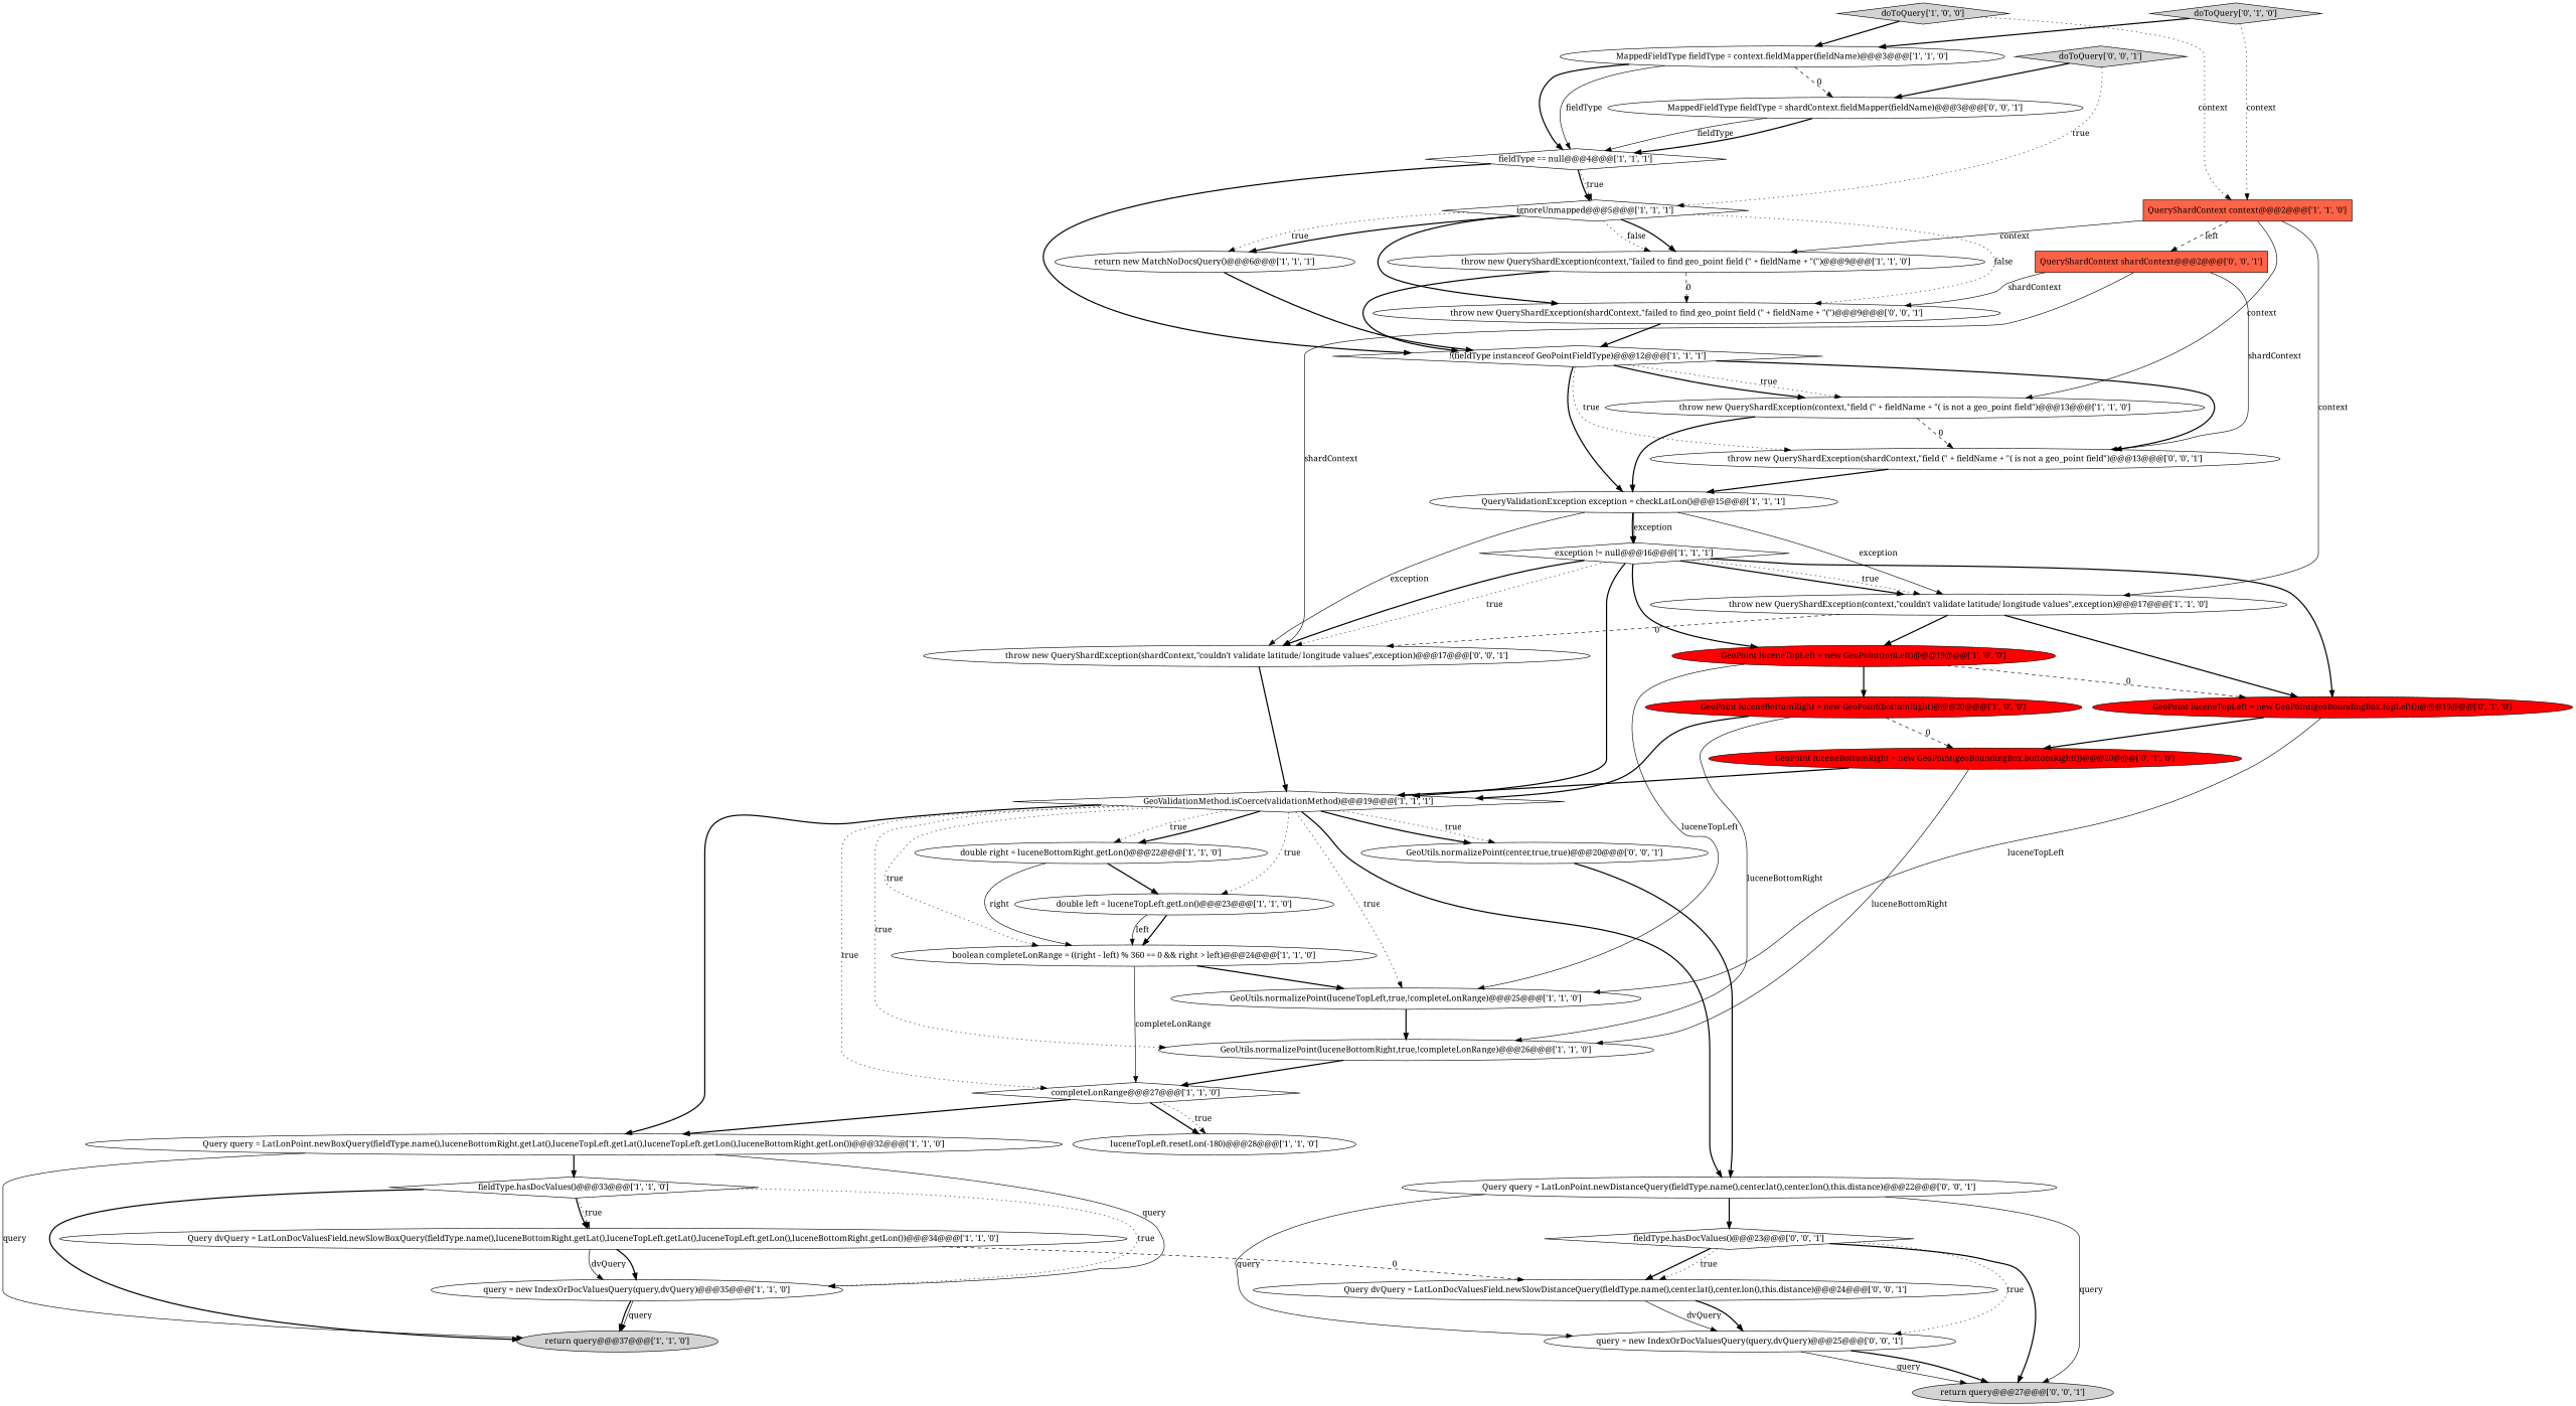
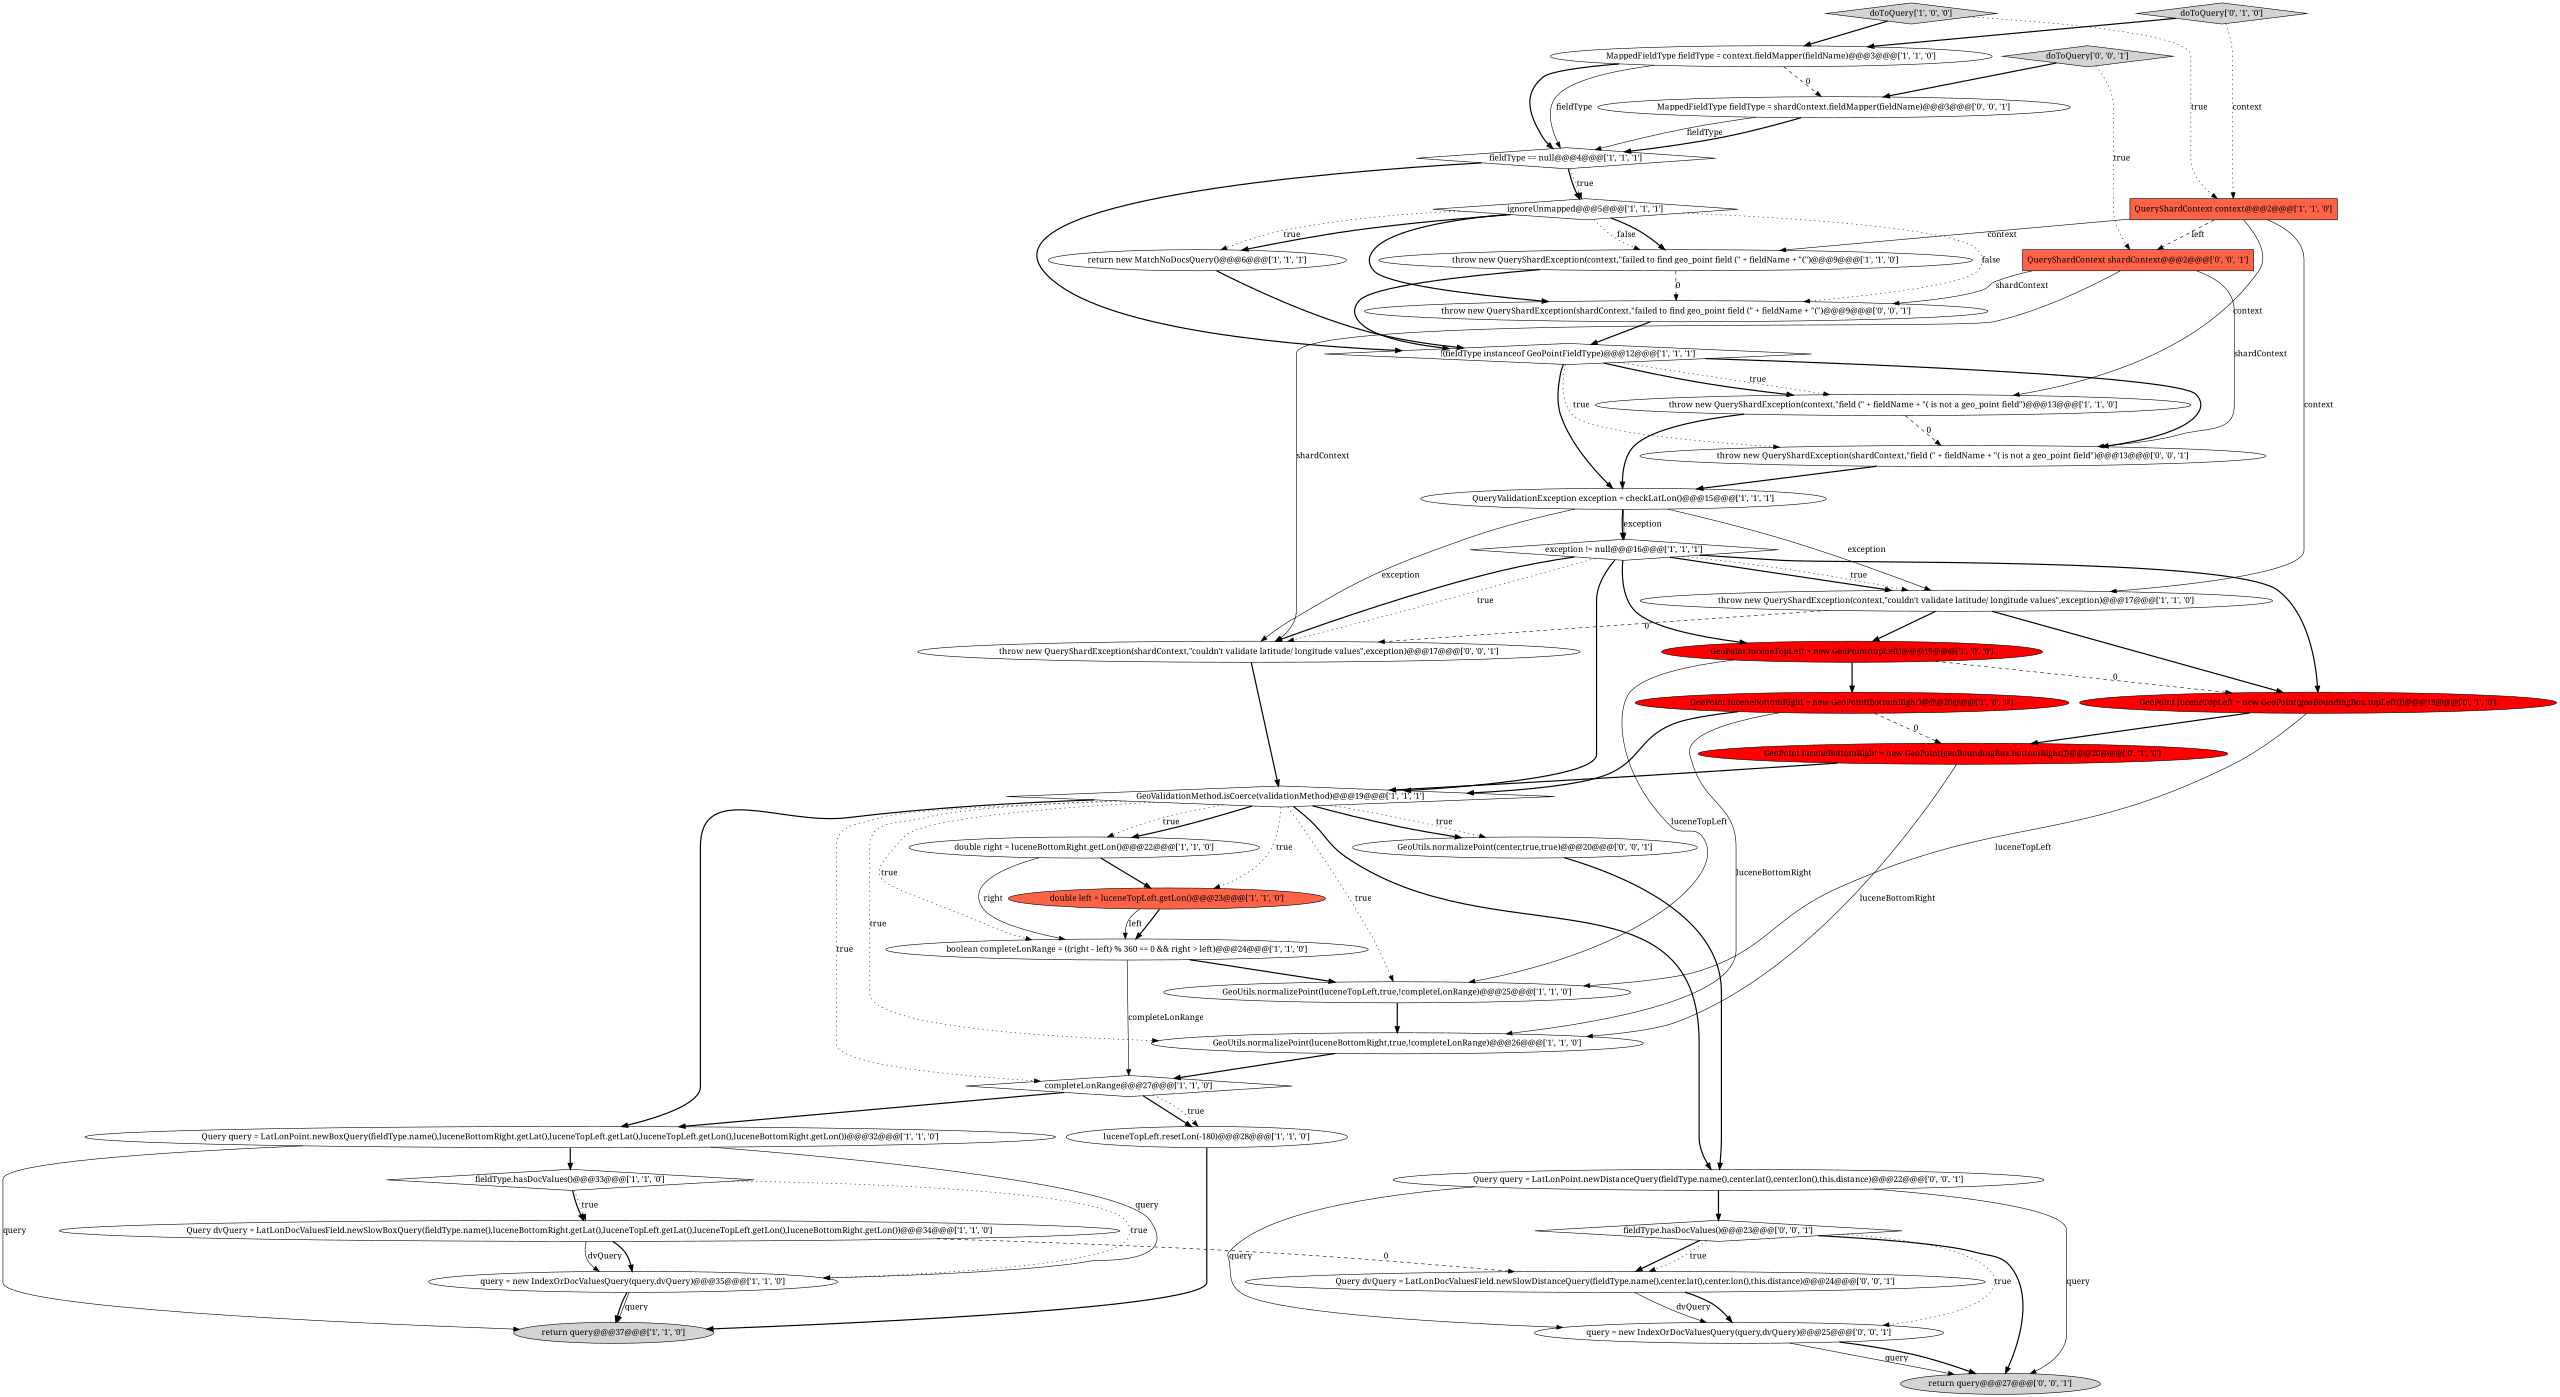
  digraph {
    fontname="Noto Serif"
    node [fillcolor=white fontname="Noto Serif" shape=ellipse style=filled]
    edge [fontname="Noto Serif" style=bold]
    n1 [fillcolor=lightgray label="doToQuery['0', '0', '1']" shape=diamond]
    n2 [fillcolor=tomato label="QueryShardContext shardContext@@@2@@@['0', '0', '1']" shape=box]
    n3 [label="MappedFieldType fieldType = shardContext.fieldMapper(fieldName)@@@3@@@['0', '0', '1']"]
    n4 [label="throw new QueryShardException(shardContext,\"couldn't validate latitude/ longitude values\",exception)@@@17@@@['0', '0', '1']"]
    n5 [label="throw new QueryShardException(shardContext,\"failed to find geo_point field (\" + fieldName + \"(\")@@@9@@@['0', '0', '1']"]
    n6 [label="throw new QueryShardException(shardContext,\"field (\" + fieldName + \"( is not a geo_point field\")@@@13@@@['0', '0', '1']"]
    n7 [label="fieldType == null@@@4@@@['1', '1', '1']" shape=diamond]
    n8 [label="throw new QueryShardException(context,\"couldn't validate latitude/ longitude values\",exception)@@@17@@@['1', '1', '0']"]
    n9 [fillcolor=red label="GeoPoint luceneTopLeft = new GeoPoint(topLeft)@@@19@@@['1', '0', '0']"]
    n10 [fillcolor=red label="GeoPoint luceneTopLeft = new GeoPoint(geoBoundingBox.topLeft())@@@19@@@['0', '1', '0']"]
    n11 [label="GeoValidationMethod.isCoerce(validationMethod)@@@19@@@['1', '1', '1']" shape=diamond]
    n12 [label="GeoUtils.normalizePoint(luceneTopLeft,true,!completeLonRange)@@@25@@@['1', '1', '0']"]
    n13 [fillcolor=red label="GeoPoint luceneBottomRight = new GeoPoint(bottomRight)@@@20@@@['1', '0', '0']"]
    n14 [fillcolor=red label="GeoPoint luceneBottomRight = new GeoPoint(geoBoundingBox.bottomRight())@@@20@@@['0', '1', '0']"]
    n15 [label="!(fieldType instanceof GeoPointFieldType)@@@12@@@['1', '1', '1']" shape=diamond]
    n16 [label="QueryValidationException exception = checkLatLon()@@@15@@@['1', '1', '1']"]
    n17 [label="throw new QueryShardException(context,\"field (\" + fieldName + \"( is not a geo_point field\")@@@13@@@['1', '1', '0']"]
    n18 [label="boolean completeLonRange = ((right - left) % 360 == 0 && right > left)@@@24@@@['1', '1', '0']"]
    n19 [label="completeLonRange@@@27@@@['1', '1', '0']" shape=diamond]
    n20 [label="luceneTopLeft.resetLon(-180)@@@28@@@['1', '1', '0']"]
    n21 [label="Query query = LatLonPoint.newBoxQuery(fieldType.name(),luceneBottomRight.getLat(),luceneTopLeft.getLat(),luceneTopLeft.getLon(),luceneBottomRight.getLon())@@@32@@@['1', '1', '0']"]
    n22 [label="GeoUtils.normalizePoint(luceneBottomRight,true,!completeLonRange)@@@26@@@['1', '1', '0']"]
    n23 [label="query = new IndexOrDocValuesQuery(query,dvQuery)@@@25@@@['0', '0', '1']"]
    n24 [fillcolor=lightgray label="return query@@@27@@@['0', '0', '1']"]
    n25 [fillcolor=lightgray label="return query@@@37@@@['1', '1', '0']"]
    n26 [label="exception != null@@@16@@@['1', '1', '1']" shape=diamond]
-   n27 [label="double left = luceneTopLeft.getLon()@@@23@@@['1', '1', '0']"]
+   n27 [fillcolor=tomato label="double left = luceneTopLeft.getLon()@@@23@@@['1', '1', '0']"]
    n28 [label="double right = luceneBottomRight.getLon()@@@22@@@['1', '1', '0']"]
    n29 [label="Query query = LatLonPoint.newDistanceQuery(fieldType.name(),center.lat(),center.lon(),this.distance)@@@22@@@['0', '0', '1']"]
    n30 [label="GeoUtils.normalizePoint(center,true,true)@@@20@@@['0', '0', '1']"]
    n31 [label="query = new IndexOrDocValuesQuery(query,dvQuery)@@@35@@@['1', '1', '0']"]
    n32 [label="fieldType.hasDocValues()@@@33@@@['1', '1', '0']" shape=diamond]
    n33 [label="Query dvQuery = LatLonDocValuesField.newSlowBoxQuery(fieldType.name(),luceneBottomRight.getLat(),luceneTopLeft.getLat(),luceneTopLeft.getLon(),luceneBottomRight.getLon())@@@34@@@['1', '1', '0']"]
    n34 [label="Query dvQuery = LatLonDocValuesField.newSlowDistanceQuery(fieldType.name(),center.lat(),center.lon(),this.distance)@@@24@@@['0', '0', '1']"]
    n35 [fillcolor=lightgray label="doToQuery['0', '1', '0']" shape=diamond]
    n36 [fillcolor=tomato label="QueryShardContext context@@@2@@@['1', '1', '0']" shape=box]
    n37 [label="MappedFieldType fieldType = context.fieldMapper(fieldName)@@@3@@@['1', '1', '0']"]
    n38 [label="throw new QueryShardException(context,\"failed to find geo_point field (\" + fieldName + \"(\")@@@9@@@['1', '1', '0']"]
    n39 [label="fieldType.hasDocValues()@@@23@@@['0', '0', '1']" shape=diamond]
    n40 [label="ignoreUnmapped@@@5@@@['1', '1', '1']" shape=diamond]
    n41 [label="return new MatchNoDocsQuery()@@@6@@@['1', '1', '1']"]
    n42 [fillcolor=lightgray label="doToQuery['1', '0', '0']" shape=diamond]
-   n1 -> n40 [label=true style=dotted]
+   n1 -> n2 [label=true style=dotted]
    n1 -> n3
    n2 -> n4 [label=shardContext style=solid]
    n2 -> n5 [label=shardContext style=solid]
    n2 -> n6 [label=shardContext style=solid]
    n3 -> n7 [label=fieldType style=solid]
    n3 -> n7
    n4 -> n11
    n5 -> n15
    n6 -> n16
    n7 -> n15
    n7 -> n40 [label=true style=dotted]
    n7 -> n40
    n8 -> n4 [label=0 style=dashed]
    n8 -> n9
    n8 -> n10
    n9 -> n10 [label=0 style=dashed]
    n9 -> n12 [label=luceneTopLeft style=solid]
    n9 -> n13
    n10 -> n12 [label=luceneTopLeft style=solid]
    n10 -> n14
    n11 -> n12 [label=true style=dotted]
    n11 -> n18 [label=true style=dotted]
    n11 -> n19 [label=true style=dotted]
    n11 -> n21
    n11 -> n22 [label=true style=dotted]
    n11 -> n27 [label=true style=dotted]
    n11 -> n28 [label=true style=dotted]
    n11 -> n28
    n11 -> n29
    n11 -> n30 [label=true style=dotted]
    n11 -> n30
    n12 -> n22
    n13 -> n11
    n13 -> n14 [label=0 style=dashed]
    n13 -> n22 [label=luceneBottomRight style=solid]
    n14 -> n11
    n14 -> n22 [label=luceneBottomRight style=solid]
    n15 -> n6 [label=true style=dotted]
    n15 -> n6
    n15 -> n16
    n15 -> n17 [label=true style=dotted]
    n15 -> n17
    n16 -> n4 [label=exception style=solid]
    n16 -> n8 [label=exception style=solid]
    n16 -> n26
    n16 -> n26 [label=exception style=solid]
    n17 -> n6 [label=0 style=dashed]
    n17 -> n16
    n18 -> n12
    n18 -> n19 [label=completeLonRange style=solid]
    n19 -> n20
    n19 -> n20 [label=true style=dotted]
    n19 -> n21
    n21 -> n25 [label=query style=solid]
    n21 -> n31 [label=query style=solid]
    n21 -> n32
    n22 -> n19
    n23 -> n24 [label=query style=solid]
    n23 -> n24
    n26 -> n4
    n26 -> n4 [label=true style=dotted]
    n26 -> n8
    n26 -> n8 [label=true style=dotted]
    n26 -> n9
    n26 -> n10
    n26 -> n11
    n27 -> n18
    n27 -> n18 [label=left style=solid]
    n28 -> n18 [label=right style=solid]
    n28 -> n27
    n29 -> n23 [label=query style=solid]
    n29 -> n24 [label=query style=solid]
    n29 -> n39
    n30 -> n29
    n31 -> n25 [label=query style=solid]
    n31 -> n25
-   n32 -> n25
+   n20 -> n25
    n32 -> n31 [label=true style=dotted]
    n32 -> n33 [label=true style=dotted]
    n32 -> n33
    n33 -> n31
    n33 -> n31 [label=dvQuery style=solid]
    n33 -> n34 [label=0 style=dashed]
    n34 -> n23 [label=dvQuery style=solid]
    n34 -> n23
    n35 -> n36 [label=context style=dotted]
    n35 -> n37
    n36 -> n2 [label=left style=dashed]
    n36 -> n8 [label=context style=solid]
    n36 -> n17 [label=context style=solid]
    n36 -> n38 [label=context style=solid]
    n37 -> n3 [label=0 style=dashed]
    n37 -> n7
    n37 -> n7 [label=fieldType style=solid]
    n38 -> n5 [label=0 style=dashed]
    n38 -> n15
    n39 -> n23 [label=true style=dotted]
    n39 -> n24
    n39 -> n34
    n39 -> n34 [label=true style=dotted]
    n40 -> n5 [label=false style=dotted]
    n40 -> n5
    n40 -> n38
    n40 -> n38 [label=false style=dotted]
    n40 -> n41
    n40 -> n41 [label=true style=dotted]
    n41 -> n15
-   n42 -> n36 [label=context style=dotted]
+   n42 -> n36 [label=true style=dotted]
    n42 -> n37
  }
